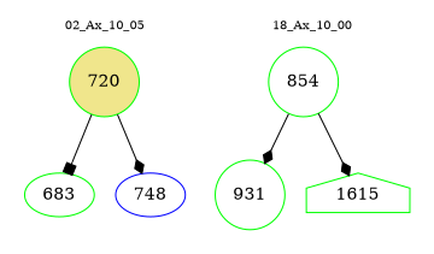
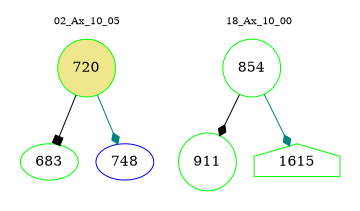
  digraph {
    node [color=green fillcolor=white shape=circle style=filled]
    edge [arrowhead=diamond color=black]
    n1 [fillcolor=khaki label=720]
    n2 [label=683 shape=ellipse]
    n3 [color=blue label=748 shape=ellipse]
    n4 [label=854]
-   n5 [label=931]
+   n5 [label=911]
    n6 [label=1615 shape=house]
    subgraph cluster_1 {
      color=white
      fontsize=10
      label="02_Ax_10_05"
      n1
      n2
      n3
    }
    subgraph cluster_2 {
      color=white
      fontsize=10
      label="18_Ax_10_00"
      n4
      n5
      n6
    }
    n1 -> n2 [arrowhead=box]
-   n1 -> n3
+   n1 -> n3 [color=teal]
    n4 -> n5
-   n4 -> n6
+   n4 -> n6 [color=teal]
  }
